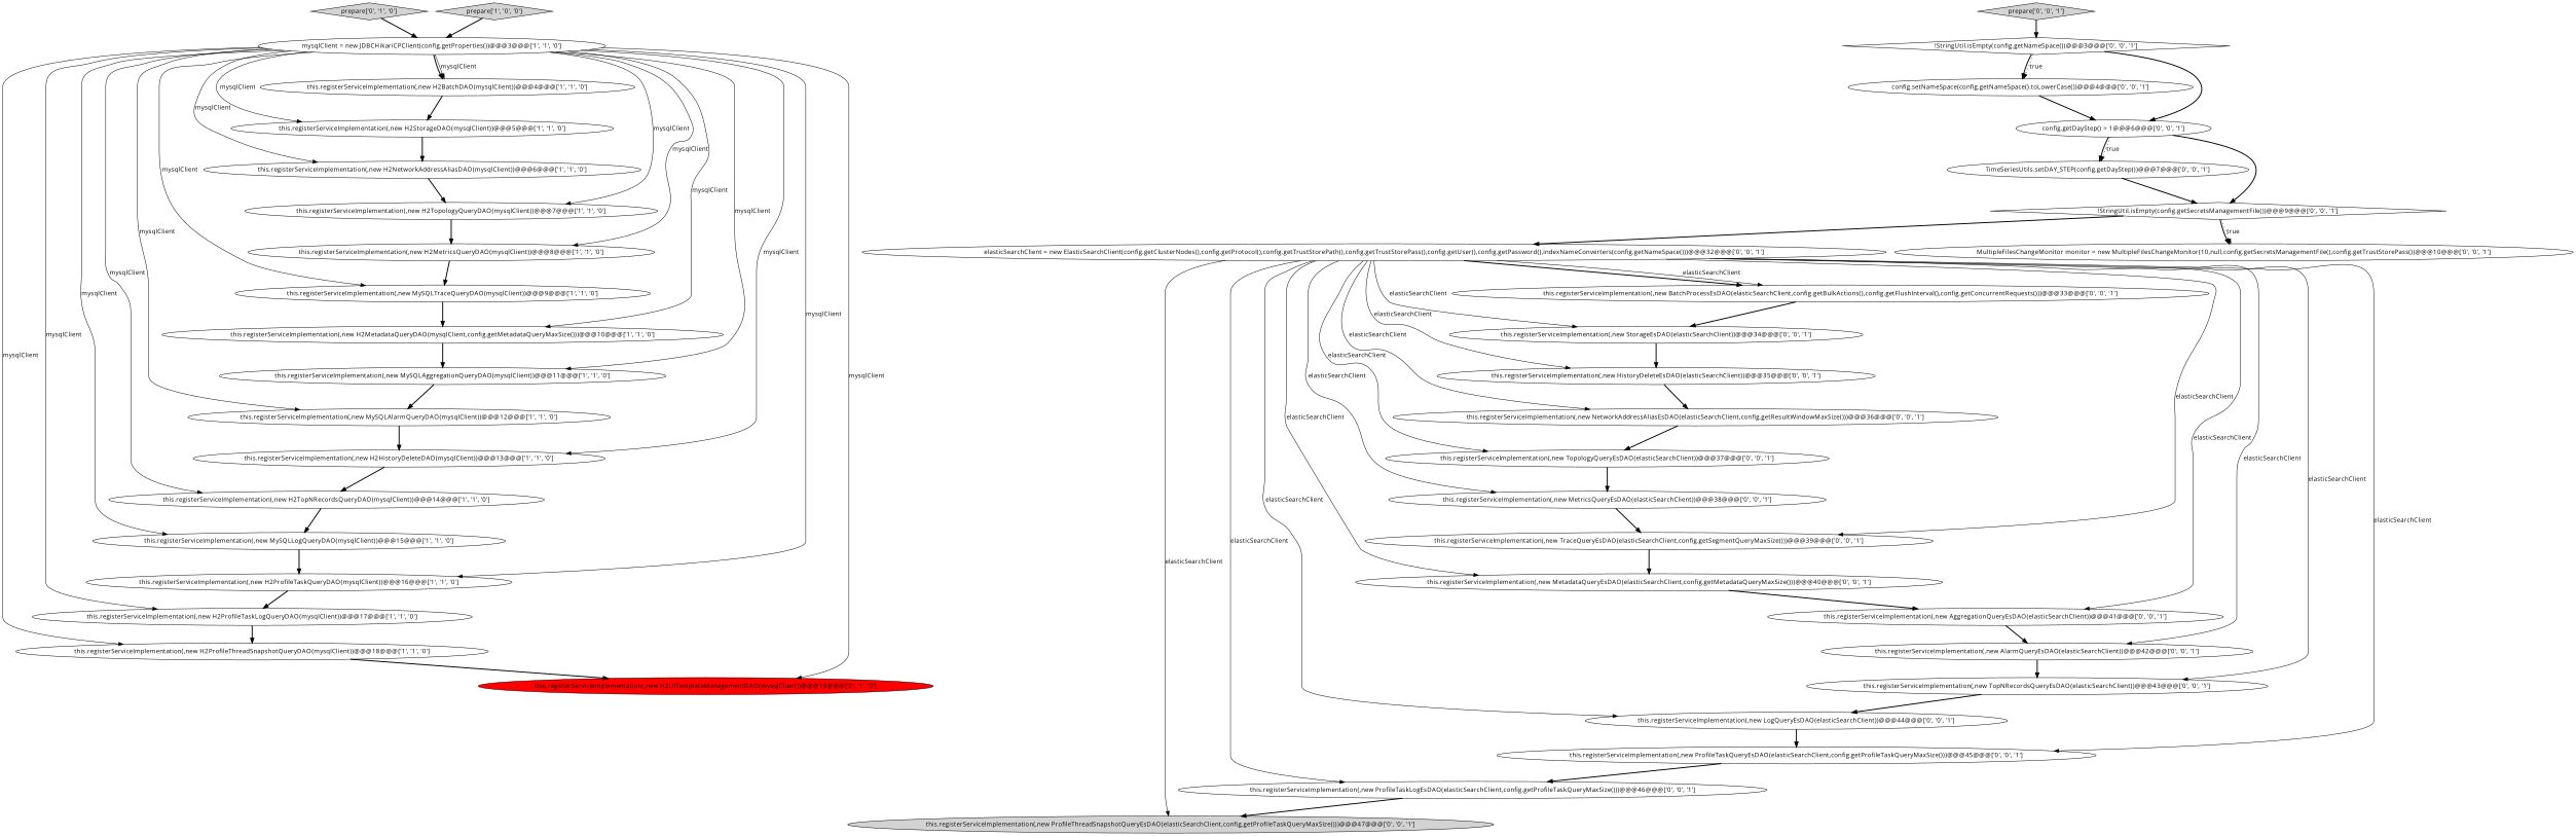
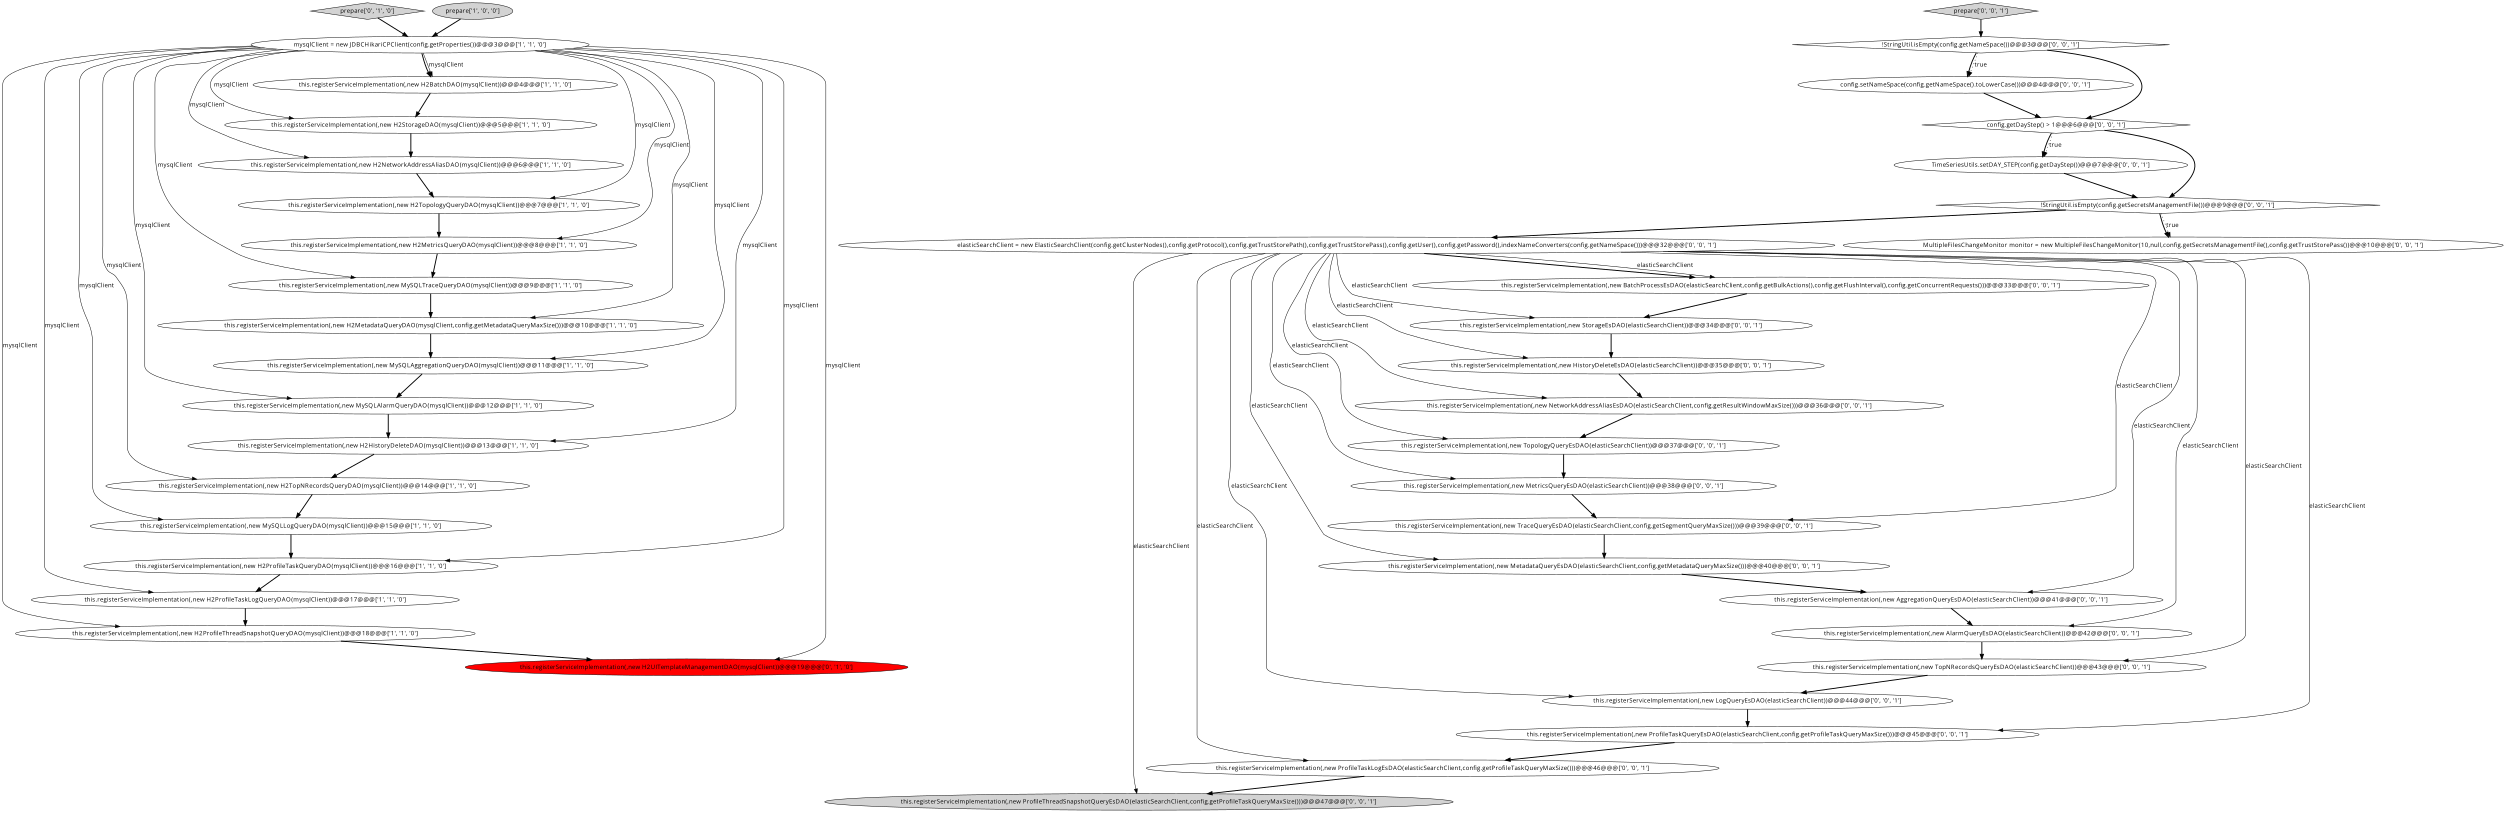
  digraph {
    fontname="Open Sans"
    node [fillcolor=white fontname="Open Sans" shape=ellipse style=filled]
    edge [fontname="Open Sans" style=bold]
    n1 [label="this.registerServiceImplementation(,new MySQLTraceQueryDAO(mysqlClient))@@@9@@@['1', '1', '0']"]
    n2 [label="this.registerServiceImplementation(,new H2MetadataQueryDAO(mysqlClient,config.getMetadataQueryMaxSize()))@@@10@@@['1', '1', '0']"]
    n3 [label="this.registerServiceImplementation(,new MySQLAggregationQueryDAO(mysqlClient))@@@11@@@['1', '1', '0']"]
    n4 [label="this.registerServiceImplementation(,new HistoryDeleteEsDAO(elasticSearchClient))@@@35@@@['0', '0', '1']"]
    n5 [label="this.registerServiceImplementation(,new NetworkAddressAliasEsDAO(elasticSearchClient,config.getResultWindowMaxSize()))@@@36@@@['0', '0', '1']"]
    n6 [label="this.registerServiceImplementation(,new TopologyQueryEsDAO(elasticSearchClient))@@@37@@@['0', '0', '1']"]
    n7 [label="this.registerServiceImplementation(,new H2NetworkAddressAliasDAO(mysqlClient))@@@6@@@['1', '1', '0']"]
    n8 [label="this.registerServiceImplementation(,new H2TopologyQueryDAO(mysqlClient))@@@7@@@['1', '1', '0']"]
    n9 [label="this.registerServiceImplementation(,new H2MetricsQueryDAO(mysqlClient))@@@8@@@['1', '1', '0']"]
    n10 [label="this.registerServiceImplementation(,new MetricsQueryEsDAO(elasticSearchClient))@@@38@@@['0', '0', '1']"]
    n11 [label="this.registerServiceImplementation(,new TraceQueryEsDAO(elasticSearchClient,config.getSegmentQueryMaxSize()))@@@39@@@['0', '0', '1']"]
    n12 [label="this.registerServiceImplementation(,new H2StorageDAO(mysqlClient))@@@5@@@['1', '1', '0']"]
    n13 [label="this.registerServiceImplementation(,new H2ProfileThreadSnapshotQueryDAO(mysqlClient))@@@18@@@['1', '1', '0']"]
    n14 [fillcolor=red label="this.registerServiceImplementation(,new H2UITemplateManagementDAO(mysqlClient))@@@19@@@['0', '1', '0']"]
    n15 [label="TimeSeriesUtils.setDAY_STEP(config.getDayStep())@@@7@@@['0', '0', '1']"]
    n16 [label="!StringUtil.isEmpty(config.getSecretsManagementFile())@@@9@@@['0', '0', '1']" shape=diamond]
    n17 [label="elasticSearchClient = new ElasticSearchClient(config.getClusterNodes(),config.getProtocol(),config.getTrustStorePath(),config.getTrustStorePass(),config.getUser(),config.getPassword(),indexNameConverters(config.getNameSpace()))@@@32@@@['0', '0', '1']"]
    n18 [label="MultipleFilesChangeMonitor monitor = new MultipleFilesChangeMonitor(10,null,config.getSecretsManagementFile(),config.getTrustStorePass())@@@10@@@['0', '0', '1']"]
    n19 [fillcolor=lightgray label="this.registerServiceImplementation(,new ProfileThreadSnapshotQueryEsDAO(elasticSearchClient,config.getProfileTaskQueryMaxSize()))@@@47@@@['0', '0', '1']"]
    n20 [label="this.registerServiceImplementation(,new AggregationQueryEsDAO(elasticSearchClient))@@@41@@@['0', '0', '1']"]
    n21 [label="this.registerServiceImplementation(,new AlarmQueryEsDAO(elasticSearchClient))@@@42@@@['0', '0', '1']"]
    n22 [label="this.registerServiceImplementation(,new TopNRecordsQueryEsDAO(elasticSearchClient))@@@43@@@['0', '0', '1']"]
    n23 [label="this.registerServiceImplementation(,new BatchProcessEsDAO(elasticSearchClient,config.getBulkActions(),config.getFlushInterval(),config.getConcurrentRequests()))@@@33@@@['0', '0', '1']"]
    n24 [label="this.registerServiceImplementation(,new StorageEsDAO(elasticSearchClient))@@@34@@@['0', '0', '1']"]
    n25 [label="this.registerServiceImplementation(,new H2TopNRecordsQueryDAO(mysqlClient))@@@14@@@['1', '1', '0']"]
    n26 [label="this.registerServiceImplementation(,new MySQLLogQueryDAO(mysqlClient))@@@15@@@['1', '1', '0']"]
    n27 [label="this.registerServiceImplementation(,new H2ProfileTaskQueryDAO(mysqlClient))@@@16@@@['1', '1', '0']"]
    n28 [fillcolor=lightgray label="prepare['0', '0', '1']" shape=diamond]
    n29 [label="!StringUtil.isEmpty(config.getNameSpace())@@@3@@@['0', '0', '1']" shape=diamond]
    n30 [label="config.setNameSpace(config.getNameSpace().toLowerCase())@@@4@@@['0', '0', '1']"]
-   n31 [label="config.getDayStep() > 1@@@6@@@['0', '0', '1']"]
+   n31 [label="config.getDayStep() > 1@@@6@@@['0', '0', '1']" shape=diamond]
    n32 [label="this.registerServiceImplementation(,new LogQueryEsDAO(elasticSearchClient))@@@44@@@['0', '0', '1']"]
    n33 [label="this.registerServiceImplementation(,new ProfileTaskQueryEsDAO(elasticSearchClient,config.getProfileTaskQueryMaxSize()))@@@45@@@['0', '0', '1']"]
    n34 [label="this.registerServiceImplementation(,new ProfileTaskLogEsDAO(elasticSearchClient,config.getProfileTaskQueryMaxSize()))@@@46@@@['0', '0', '1']"]
    n35 [label="this.registerServiceImplementation(,new H2BatchDAO(mysqlClient))@@@4@@@['1', '1', '0']"]
    n36 [label="this.registerServiceImplementation(,new MetadataQueryEsDAO(elasticSearchClient,config.getMetadataQueryMaxSize()))@@@40@@@['0', '0', '1']"]
    n37 [label="this.registerServiceImplementation(,new MySQLAlarmQueryDAO(mysqlClient))@@@12@@@['1', '1', '0']"]
    n38 [label="this.registerServiceImplementation(,new H2HistoryDeleteDAO(mysqlClient))@@@13@@@['1', '1', '0']"]
    n39 [label="this.registerServiceImplementation(,new H2ProfileTaskLogQueryDAO(mysqlClient))@@@17@@@['1', '1', '0']"]
    n40 [label="mysqlClient = new JDBCHikariCPClient(config.getProperties())@@@3@@@['1', '1', '0']"]
    n41 [fillcolor=lightgray label="prepare['0', '1', '0']" shape=diamond]
-   n42 [fillcolor=lightgray label="prepare['1', '0', '0']" shape=diamond]
+   n42 [fillcolor=lightgray label="prepare['1', '0', '0']"]
    n1 -> n2
    n2 -> n3
    n3 -> n37
    n4 -> n5
    n5 -> n6
    n6 -> n10
    n7 -> n8
    n8 -> n9
    n9 -> n1
    n10 -> n11
    n11 -> n36
    n12 -> n7
    n13 -> n14
    n15 -> n16
    n16 -> n17
    n16 -> n18 [label=true style=dotted]
    n16 -> n18
    n17 -> n4 [label=elasticSearchClient style=solid]
    n17 -> n5 [label=elasticSearchClient style=solid]
    n17 -> n6 [label=elasticSearchClient style=solid]
    n17 -> n10 [label=elasticSearchClient style=solid]
    n17 -> n11 [label=elasticSearchClient style=solid]
    n17 -> n19 [label=elasticSearchClient style=solid]
    n17 -> n20 [label=elasticSearchClient style=solid]
    n17 -> n21 [label=elasticSearchClient style=solid]
    n17 -> n22 [label=elasticSearchClient style=solid]
    n17 -> n23
    n17 -> n23 [label=elasticSearchClient style=solid]
    n17 -> n24 [label=elasticSearchClient style=solid]
    n17 -> n32 [label=elasticSearchClient style=solid]
    n17 -> n33 [label=elasticSearchClient style=solid]
    n17 -> n34 [label=elasticSearchClient style=solid]
    n17 -> n36 [label=elasticSearchClient style=solid]
    n20 -> n21
    n21 -> n22
    n22 -> n32
    n23 -> n24
    n24 -> n4
    n25 -> n26
    n26 -> n27
    n27 -> n39
    n28 -> n29
    n29 -> n30 [label=true style=dotted]
    n29 -> n30
    n29 -> n31
    n30 -> n31
    n31 -> n15 [label=true style=dotted]
    n31 -> n15
    n31 -> n16
    n32 -> n33
    n33 -> n34
    n34 -> n19
    n35 -> n12
    n36 -> n20
    n37 -> n38
    n38 -> n25
    n39 -> n13
    n40 -> n1 [label=mysqlClient style=solid]
    n40 -> n2 [label=mysqlClient style=solid]
    n40 -> n3 [label=mysqlClient style=solid]
    n40 -> n7 [label=mysqlClient style=solid]
    n40 -> n8 [label=mysqlClient style=solid]
    n40 -> n9 [label=mysqlClient style=solid]
    n40 -> n12 [label=mysqlClient style=solid]
    n40 -> n13 [label=mysqlClient style=solid]
    n40 -> n14 [label=mysqlClient style=solid]
    n40 -> n25 [label=mysqlClient style=solid]
    n40 -> n26 [label=mysqlClient style=solid]
    n40 -> n27 [label=mysqlClient style=solid]
    n40 -> n35 [label=mysqlClient style=solid]
    n40 -> n35
    n40 -> n37 [label=mysqlClient style=solid]
    n40 -> n38 [label=mysqlClient style=solid]
    n40 -> n39 [label=mysqlClient style=solid]
    n41 -> n40
    n42 -> n40
  }
